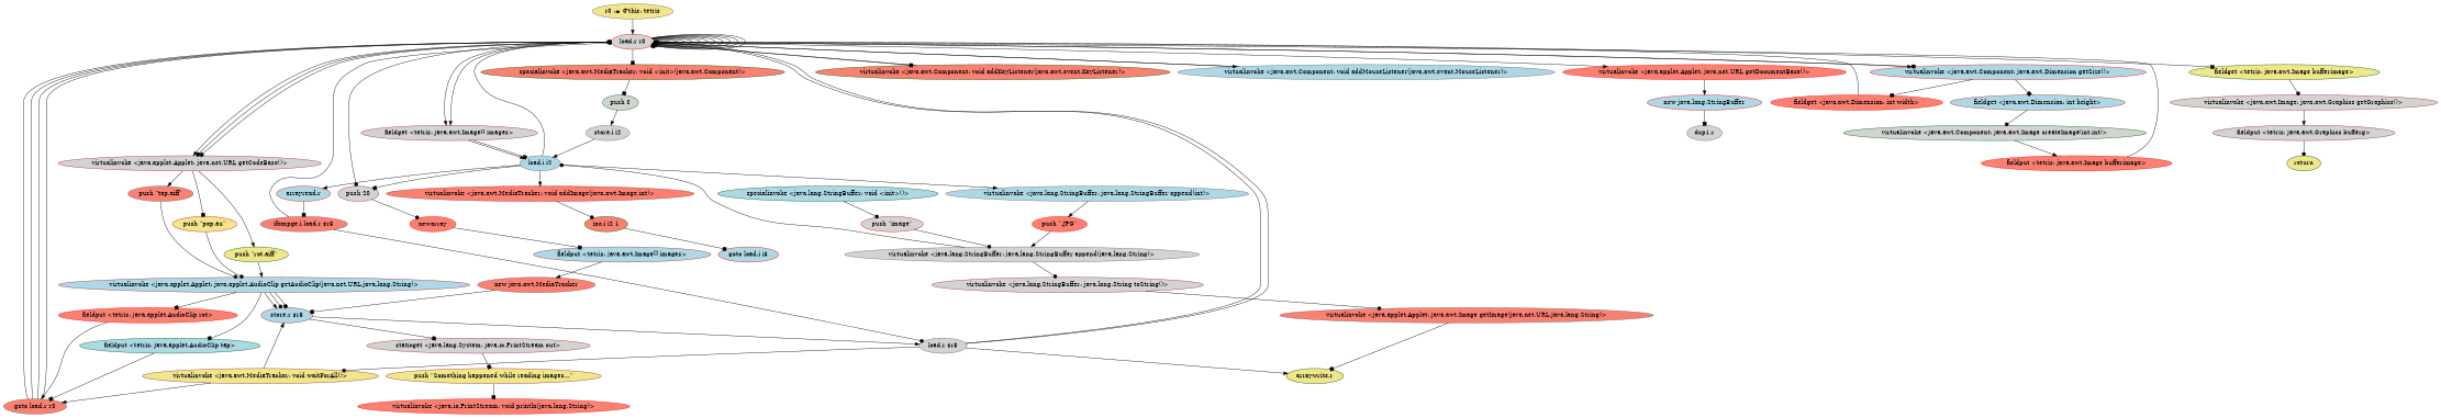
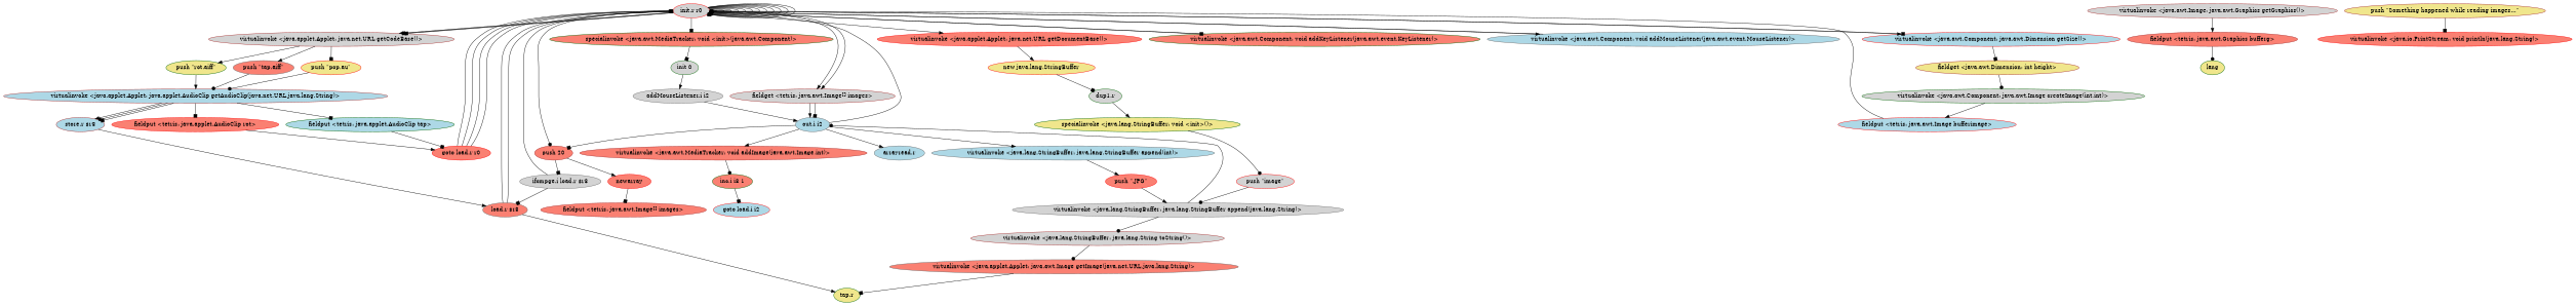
  digraph {
    node [color=red fillcolor=salmon style=filled]
    edge [arrowhead=normal]
-   "r0 := @this: tetris" [color=gray40 fillcolor=khaki]
-   "load.r r0" [fillcolor=lightgrey]
+   "load.r r0" [fillcolor=lightgrey label="init.r r0"]
    "virtualinvoke <java.applet.Applet: java.net.URL getCodeBase()>" [color=brown fillcolor=lightgrey]
    "virtualinvoke <java.awt.Component: void addKeyListener(java.awt.event.KeyListener)>" [color=darkgreen]
    "virtualinvoke <java.awt.Component: void addMouseListener(java.awt.event.MouseListener)>" [color=gray40 fillcolor=lightblue]
-   "push 20" [color=brown fillcolor=lightgrey]
+   "push 20" [color=brown]
    "specialinvoke <java.awt.MediaTracker: void <init>(java.awt.Component)>" [color=darkgreen]
    "fieldget <tetris: java.awt.Image[] images>" [color=brown fillcolor=lightgrey]
    "virtualinvoke <java.applet.Applet: java.net.URL getDocumentBase()>"
    "virtualinvoke <java.awt.Component: java.awt.Dimension getSize()>" [fillcolor=lightblue]
-   "fieldget <tetris: java.awt.Image bufferimage>" [color=darkgreen fillcolor=khaki]
    "push \"tap.aiff\"" [color=gray40]
    "push \"pop.au\"" [fillcolor=khaki]
    "push \"rot.aiff\"" [color=darkgreen fillcolor=khaki]
    newarray
-   "ifcmpge.i load.r $r8" [color=gray40]
-   "push 0" [color=darkgreen fillcolor=lightgrey]
-   "load.i i2" [color=gray40 fillcolor=lightblue]
-   "new java.lang.StringBuffer" [fillcolor=lightblue]
-   "fieldget <java.awt.Dimension: int width>"
-   "fieldget <java.awt.Dimension: int height>" [color=brown fillcolor=lightblue]
+   "ifcmpge.i load.r $r8" [color=gray40 fillcolor=lightgrey]
+   "push 0" [color=darkgreen fillcolor=lightgrey label="init 0"]
+   "load.i i2" [color=gray40 fillcolor=lightblue label="out.i i2"]
+   "new java.lang.StringBuffer" [fillcolor=khaki]
+   "fieldget <java.awt.Dimension: int height>" [color=brown fillcolor=khaki]
    "virtualinvoke <java.awt.Image: java.awt.Graphics getGraphics()>" [color=brown fillcolor=lightgrey]
    "virtualinvoke <java.applet.Applet: java.applet.AudioClip getAudioClip(java.net.URL,java.lang.String)>" [color=brown fillcolor=lightblue]
    "fieldput <tetris: java.applet.AudioClip tap>" [color=darkgreen fillcolor=lightblue]
    "fieldput <tetris: java.applet.AudioClip rot>"
    "store.r $r8" [color=brown fillcolor=lightblue]
-   "goto load.r r0" [color=gray40]
-   "load.r $r8" [color=gray40 fillcolor=lightgrey]
-   "staticget <java.lang.System: java.io.PrintStream out>" [color=brown fillcolor=lightgrey]
-   "fieldput <tetris: java.awt.Image[] images>" [color=brown fillcolor=lightblue]
-   "new java.awt.MediaTracker" [color=gray40]
-   "virtualinvoke <java.awt.MediaTracker: void waitForAll()>" [color=brown fillcolor=khaki]
-   "arraywrite.r" [color=darkgreen fillcolor=khaki]
+   "goto load.r r0"
+   "load.r $r8" [color=gray40]
+   "fieldput <tetris: java.awt.Image[] images>" [color=brown]
+   "arraywrite.r" [color=darkgreen fillcolor=khaki label="tap.r"]
    "push \"Something happened while reading images...\"" [color=brown fillcolor=khaki]
-   "store.i i2" [color=gray40 fillcolor=lightgrey]
+   "store.i i2" [color=gray40 fillcolor=lightgrey label="addMouseListener.i i2"]
    "virtualinvoke <java.lang.StringBuffer: java.lang.StringBuffer append(int)>" [color=gray40 fillcolor=lightblue]
-   "arrayread.r" [fillcolor=lightblue]
+   "arrayread.r" [color=gray40 fillcolor=lightblue]
    "virtualinvoke <java.awt.MediaTracker: void addImage(java.awt.Image,int)>" [color=brown]
    "push \".JPG\""
-   "inc.i i2 1" [color=darkgreen]
-   "dup1.r" [color=gray40 fillcolor=lightgrey]
-   "specialinvoke <java.lang.StringBuffer: void <init>()>" [color=darkgreen fillcolor=lightblue]
+   "inc.i i2 1" [color=darkgreen label="inc.i i8 1"]
+   "dup1.r" [color=darkgreen fillcolor=lightgrey]
+   "specialinvoke <java.lang.StringBuffer: void <init>()>" [color=darkgreen fillcolor=khaki]
    "push \"image\"" [fillcolor=lightgrey]
    "virtualinvoke <java.lang.StringBuffer: java.lang.StringBuffer append(java.lang.String)>" [color=gray40 fillcolor=lightgrey]
    "virtualinvoke <java.lang.StringBuffer: java.lang.String toString()>" [color=brown fillcolor=lightgrey]
    "virtualinvoke <java.applet.Applet: java.awt.Image getImage(java.net.URL,java.lang.String)>" [color=gray40]
-   "goto load.i i2" [fillcolor=lightblue label="goto load.i i3"]
+   "goto load.i i2" [fillcolor=lightblue]
    "virtualinvoke <java.awt.Component: java.awt.Image createImage(int,int)>" [color=darkgreen fillcolor=lightgrey]
-   "fieldput <tetris: java.awt.Image bufferimage>"
-   "fieldput <tetris: java.awt.Graphics bufferg>" [color=brown fillcolor=lightgrey]
-   return [color=darkgreen fillcolor=khaki]
+   "fieldput <tetris: java.awt.Image bufferimage>" [fillcolor=lightblue]
+   "fieldput <tetris: java.awt.Graphics bufferg>" [color=brown]
+   return [color=darkgreen fillcolor=khaki label=lang]
    "virtualinvoke <java.io.PrintStream: void println(java.lang.String)>"
-   "r0 := @this: tetris" -> "load.r r0"
    "load.r r0" -> "load.r r0" [arrowhead=box]
    "load.r r0" -> "load.r r0"
    "load.r r0" -> "load.r r0" [arrowhead=box]
    "load.r r0" -> "load.r r0" [arrowhead=box]
    "load.r r0" -> "load.r r0" [arrowhead=box]
    "load.r r0" -> "load.r r0"
    "load.r r0" -> "load.r r0"
    "load.r r0" -> "load.r r0" [arrowhead=dot]
    "load.r r0" -> "load.r r0"
    "load.r r0" -> "load.r r0" [arrowhead=box]
    "load.r r0" -> "load.r r0" [arrowhead=box]
    "load.r r0" -> "load.r r0" [arrowhead=box]
    "load.r r0" -> "virtualinvoke <java.applet.Applet: java.net.URL getCodeBase()>"
    "load.r r0" -> "virtualinvoke <java.applet.Applet: java.net.URL getCodeBase()>" [arrowhead=box]
    "load.r r0" -> "virtualinvoke <java.applet.Applet: java.net.URL getCodeBase()>" [arrowhead=box]
    "load.r r0" -> "virtualinvoke <java.awt.Component: void addKeyListener(java.awt.event.KeyListener)>" [arrowhead=box]
    "load.r r0" -> "virtualinvoke <java.awt.Component: void addMouseListener(java.awt.event.MouseListener)>"
    "load.r r0" -> "push 20" [arrowhead=dot]
    "load.r r0" -> "specialinvoke <java.awt.MediaTracker: void <init>(java.awt.Component)>" [arrowhead=box]
    "load.r r0" -> "fieldget <tetris: java.awt.Image[] images>"
    "load.r r0" -> "fieldget <tetris: java.awt.Image[] images>"
    "load.r r0" -> "virtualinvoke <java.applet.Applet: java.net.URL getDocumentBase()>"
    "load.r r0" -> "virtualinvoke <java.awt.Component: java.awt.Dimension getSize()>"
    "load.r r0" -> "virtualinvoke <java.awt.Component: java.awt.Dimension getSize()>" [arrowhead=box]
-   "load.r r0" -> "fieldget <tetris: java.awt.Image bufferimage>" [arrowhead=box]
    "virtualinvoke <java.applet.Applet: java.net.URL getCodeBase()>" -> "push \"tap.aiff\""
    "virtualinvoke <java.applet.Applet: java.net.URL getCodeBase()>" -> "push \"pop.au\"" [arrowhead=box]
    "virtualinvoke <java.applet.Applet: java.net.URL getCodeBase()>" -> "push \"rot.aiff\""
    "virtualinvoke <java.awt.Component: void addKeyListener(java.awt.event.KeyListener)>" -> "load.r r0" [arrowhead=dot]
    "virtualinvoke <java.awt.Component: void addMouseListener(java.awt.event.MouseListener)>" -> "load.r r0" [arrowhead=dot]
-   "push 20" -> newarray [arrowhead=dot]
-   "arrayread.r" -> "ifcmpge.i load.r $r8" [arrowhead=box]
+   "push 20" -> newarray
+   "push 20" -> "ifcmpge.i load.r $r8" [arrowhead=box]
    "specialinvoke <java.awt.MediaTracker: void <init>(java.awt.Component)>" -> "push 0" [arrowhead=box]
    "fieldget <tetris: java.awt.Image[] images>" -> "load.i i2"
    "fieldget <tetris: java.awt.Image[] images>" -> "load.i i2" [arrowhead=box]
    "virtualinvoke <java.applet.Applet: java.net.URL getDocumentBase()>" -> "new java.lang.StringBuffer"
-   "virtualinvoke <java.awt.Component: java.awt.Dimension getSize()>" -> "fieldget <java.awt.Dimension: int width>" [arrowhead=box]
    "virtualinvoke <java.awt.Component: java.awt.Dimension getSize()>" -> "fieldget <java.awt.Dimension: int height>" [arrowhead=box]
-   "fieldget <tetris: java.awt.Image bufferimage>" -> "virtualinvoke <java.awt.Image: java.awt.Graphics getGraphics()>" [arrowhead=dot]
    "push \"tap.aiff\"" -> "virtualinvoke <java.applet.Applet: java.applet.AudioClip getAudioClip(java.net.URL,java.lang.String)>" [arrowhead=dot]
    "push \"pop.au\"" -> "virtualinvoke <java.applet.Applet: java.applet.AudioClip getAudioClip(java.net.URL,java.lang.String)>" [arrowhead=dot]
    "push \"rot.aiff\"" -> "virtualinvoke <java.applet.Applet: java.applet.AudioClip getAudioClip(java.net.URL,java.lang.String)>"
    newarray -> "fieldput <tetris: java.awt.Image[] images>" [arrowhead=box]
    "ifcmpge.i load.r $r8" -> "load.r r0" [arrowhead=dot]
-   "ifcmpge.i load.r $r8" -> "load.r $r8" [arrowhead=dot]
+   "ifcmpge.i load.r $r8" -> "load.r $r8" [arrowhead=box]
    "push 0" -> "store.i i2"
    "load.i i2" -> "load.r r0" [arrowhead=dot]
    "load.i i2" -> "push 20" [arrowhead=box]
    "load.i i2" -> "virtualinvoke <java.lang.StringBuffer: java.lang.StringBuffer append(int)>"
    "load.i i2" -> "arrayread.r"
    "load.i i2" -> "virtualinvoke <java.awt.MediaTracker: void addImage(java.awt.Image,int)>"
    "new java.lang.StringBuffer" -> "dup1.r" [arrowhead=box]
-   "fieldget <java.awt.Dimension: int width>" -> "load.r r0"
    "fieldget <java.awt.Dimension: int height>" -> "virtualinvoke <java.awt.Component: java.awt.Image createImage(int,int)>" [arrowhead=dot]
    "virtualinvoke <java.awt.Image: java.awt.Graphics getGraphics()>" -> "fieldput <tetris: java.awt.Graphics bufferg>"
    "virtualinvoke <java.applet.Applet: java.applet.AudioClip getAudioClip(java.net.URL,java.lang.String)>" -> "fieldput <tetris: java.applet.AudioClip tap>" [arrowhead=box]
    "virtualinvoke <java.applet.Applet: java.applet.AudioClip getAudioClip(java.net.URL,java.lang.String)>" -> "fieldput <tetris: java.applet.AudioClip rot>" [arrowhead=box]
    "virtualinvoke <java.applet.Applet: java.applet.AudioClip getAudioClip(java.net.URL,java.lang.String)>" -> "store.r $r8"
    "virtualinvoke <java.applet.Applet: java.applet.AudioClip getAudioClip(java.net.URL,java.lang.String)>" -> "store.r $r8" [arrowhead=dot]
    "virtualinvoke <java.applet.Applet: java.applet.AudioClip getAudioClip(java.net.URL,java.lang.String)>" -> "store.r $r8" [arrowhead=box]
    "fieldput <tetris: java.applet.AudioClip tap>" -> "goto load.r r0" [arrowhead=box]
    "fieldput <tetris: java.applet.AudioClip rot>" -> "goto load.r r0"
    "store.r $r8" -> "load.r $r8"
-   "store.r $r8" -> "staticget <java.lang.System: java.io.PrintStream out>" [arrowhead=box]
    "goto load.r r0" -> "load.r r0" [arrowhead=dot]
    "goto load.r r0" -> "load.r r0"
    "goto load.r r0" -> "load.r r0" [arrowhead=box]
    "goto load.r r0" -> "load.r r0" [arrowhead=dot]
    "load.r $r8" -> "load.r r0"
    "load.r $r8" -> "load.r r0" [arrowhead=dot]
-   "load.r $r8" -> "virtualinvoke <java.awt.MediaTracker: void waitForAll()>" [arrowhead=dot]
    "load.r $r8" -> "arraywrite.r"
-   "staticget <java.lang.System: java.io.PrintStream out>" -> "push \"Something happened while reading images...\"" [arrowhead=box]
-   "fieldput <tetris: java.awt.Image[] images>" -> "new java.awt.MediaTracker"
-   "new java.awt.MediaTracker" -> "store.r $r8" [arrowhead=box]
-   "virtualinvoke <java.awt.MediaTracker: void waitForAll()>" -> "store.r $r8"
-   "virtualinvoke <java.awt.MediaTracker: void waitForAll()>" -> "goto load.r r0"
    "push \"Something happened while reading images...\"" -> "virtualinvoke <java.io.PrintStream: void println(java.lang.String)>" [arrowhead=box]
    "store.i i2" -> "load.i i2"
    "virtualinvoke <java.lang.StringBuffer: java.lang.StringBuffer append(int)>" -> "push \".JPG\""
    "virtualinvoke <java.awt.MediaTracker: void addImage(java.awt.Image,int)>" -> "inc.i i2 1" [arrowhead=dot]
    "push \".JPG\"" -> "virtualinvoke <java.lang.StringBuffer: java.lang.StringBuffer append(java.lang.String)>"
    "inc.i i2 1" -> "goto load.i i2" [arrowhead=box]
+   "dup1.r" -> "specialinvoke <java.lang.StringBuffer: void <init>()>"
    "specialinvoke <java.lang.StringBuffer: void <init>()>" -> "push \"image\"" [arrowhead=dot]
    "push \"image\"" -> "virtualinvoke <java.lang.StringBuffer: java.lang.StringBuffer append(java.lang.String)>" [arrowhead=dot]
    "virtualinvoke <java.lang.StringBuffer: java.lang.StringBuffer append(java.lang.String)>" -> "load.i i2" [arrowhead=dot]
    "virtualinvoke <java.lang.StringBuffer: java.lang.StringBuffer append(java.lang.String)>" -> "virtualinvoke <java.lang.StringBuffer: java.lang.String toString()>" [arrowhead=dot]
    "virtualinvoke <java.lang.StringBuffer: java.lang.String toString()>" -> "virtualinvoke <java.applet.Applet: java.awt.Image getImage(java.net.URL,java.lang.String)>" [arrowhead=dot]
    "virtualinvoke <java.applet.Applet: java.awt.Image getImage(java.net.URL,java.lang.String)>" -> "arraywrite.r" [arrowhead=box]
    "virtualinvoke <java.awt.Component: java.awt.Image createImage(int,int)>" -> "fieldput <tetris: java.awt.Image bufferimage>"
    "fieldput <tetris: java.awt.Image bufferimage>" -> "load.r r0" [arrowhead=box]
    "fieldput <tetris: java.awt.Graphics bufferg>" -> return [arrowhead=dot]
  }
